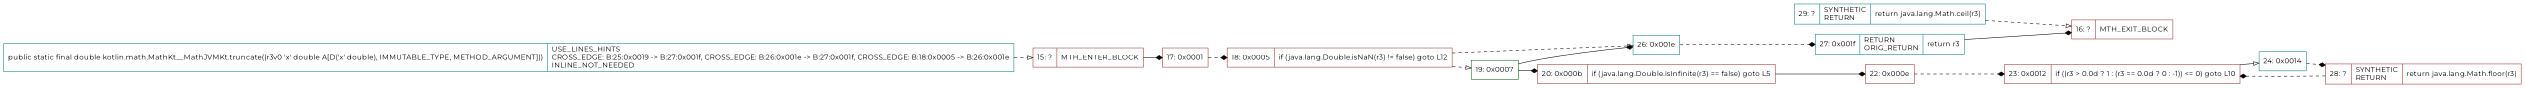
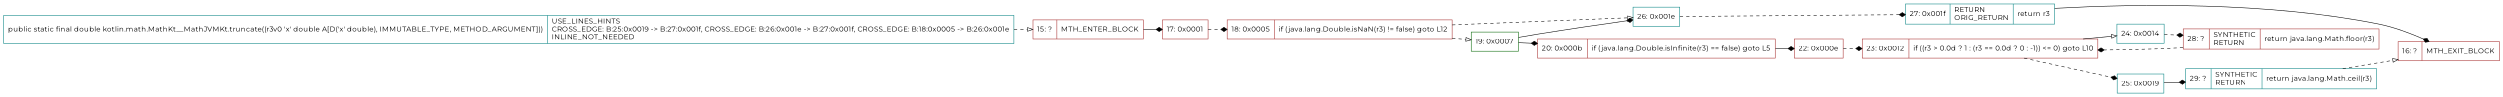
  digraph {
    fontname=Montserrat
    rankdir=LR
    node [color=brown fontname=Montserrat shape=record]
    edge [arrowhead=diamond fontname=Montserrat style=dashed]
    n1 [label="{15\:\ ?|MTH_ENTER_BLOCK\l}"]
    n2 [label="{17\:\ 0x0001}"]
    n3 [label="{18\:\ 0x0005|if (java.lang.Double.isNaN(r3) != false) goto L12\l}"]
    n4 [color=darkgreen label="{19\:\ 0x0007}"]
    n5 [color=teal label="{26\:\ 0x001e}"]
    n6 [label="{20\:\ 0x000b|if (java.lang.Double.isInfinite(r3) == false) goto L5\l}"]
    n7 [color=teal label="{27\:\ 0x001f|RETURN\lORIG_RETURN\l|return r3\l}"]
    n8 [label="{22\:\ 0x000e}"]
    n9 [label="{23\:\ 0x0012|if ((r3 \> 0.0d ? 1 : (r3 == 0.0d ? 0 : \-1)) \<= 0) goto L10\l}"]
    n10 [color=teal label="{24\:\ 0x0014}"]
+   n11 [color=teal label="{25\:\ 0x0019}"]
    n12 [label="{28\:\ ?|SYNTHETIC\lRETURN\l|return java.lang.Math.floor(r3)\l}"]
    n13 [color=teal label="{29\:\ ?|SYNTHETIC\lRETURN\l|return java.lang.Math.ceil(r3)\l}"]
    n14 [label="{16\:\ ?|MTH_EXIT_BLOCK\l}"]
    n15 [color=teal label="{public static final double kotlin.math.MathKt__MathJVMKt.truncate((r3v0 'x' double A[D('x' double), IMMUTABLE_TYPE, METHOD_ARGUMENT]))  | USE_LINES_HINTS\lCROSS_EDGE: B:25:0x0019 \-\> B:27:0x001f, CROSS_EDGE: B:26:0x001e \-\> B:27:0x001f, CROSS_EDGE: B:18:0x0005 \-\> B:26:0x001e\lINLINE_NOT_NEEDED\l}"]
    n1 -> n2 [style=solid]
    n2 -> n3
    n3 -> n4 [arrowhead=onormal]
    n3 -> n5 [arrowhead=onormal]
    n4 -> n5 [style=solid]
    n4 -> n6 [style=solid]
    n5 -> n7
    n6 -> n8 [style=solid]
    n7 -> n14 [style=solid]
    n8 -> n9
    n9 -> n10 [arrowhead=onormal style=solid]
+   n9 -> n11
    n10 -> n12
+   n11 -> n13 [style=solid]
    n12 -> n9
    n13 -> n14 [arrowhead=onormal]
    n15 -> n1 [arrowhead=onormal]
  }
